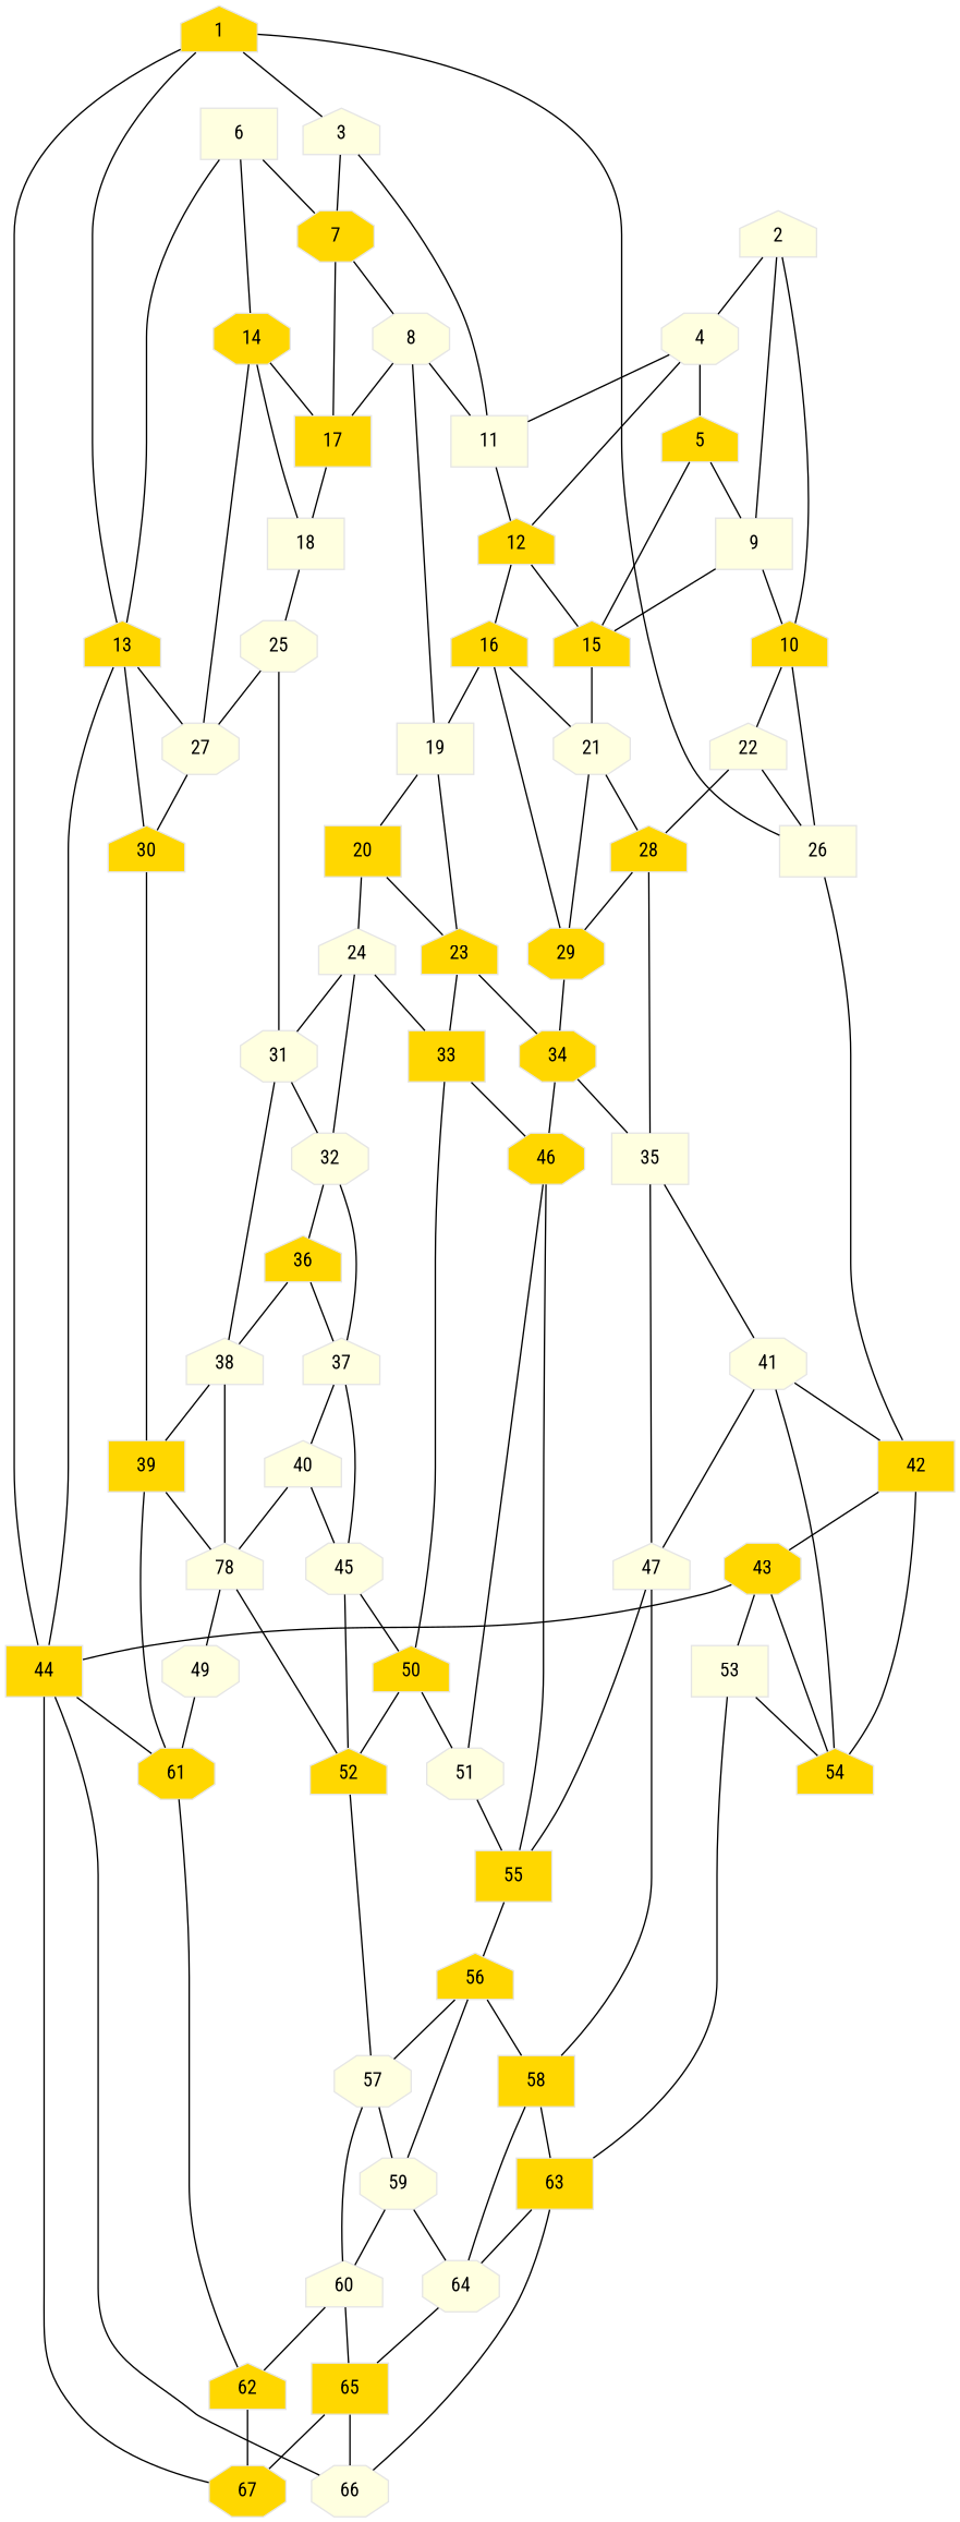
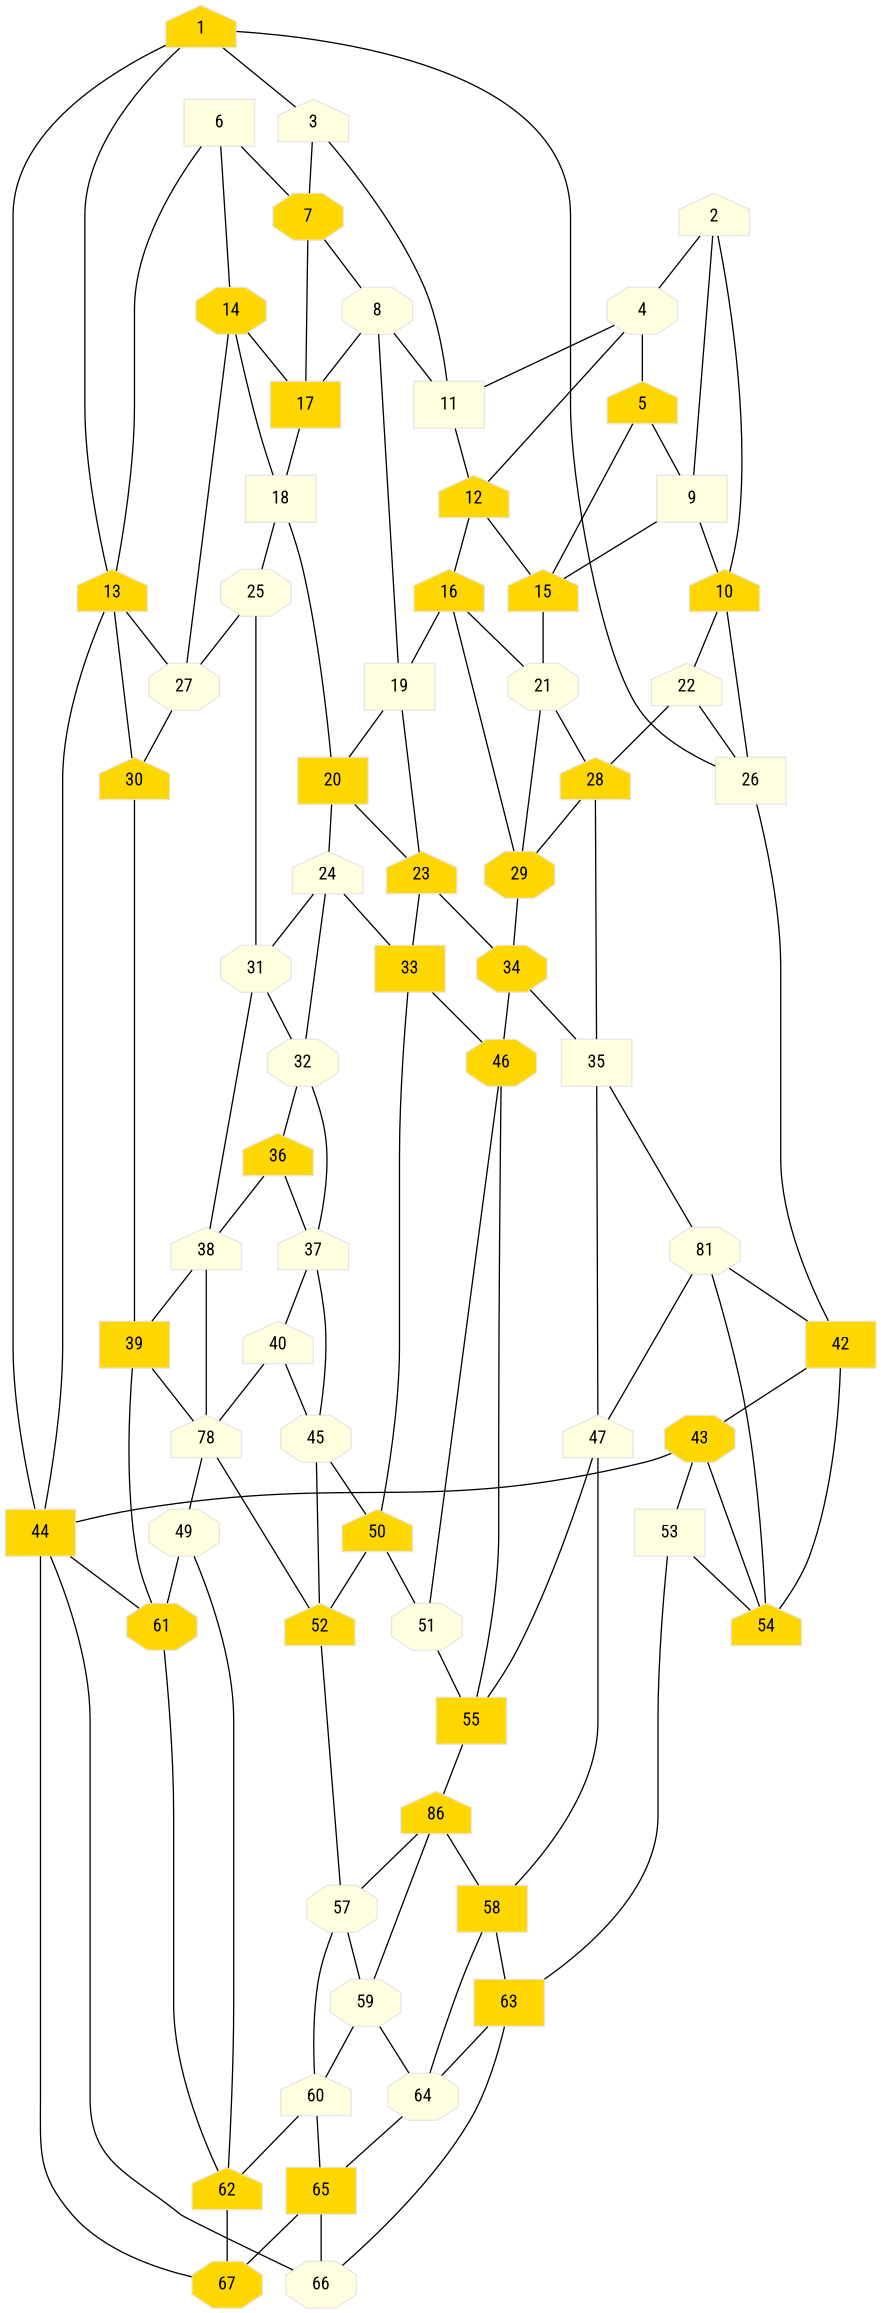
  graph {
    fontname="Roboto Condensed"
    node [color=gray90 fillcolor=gold fontname="Roboto Condensed" shape=house style=filled]
    edge [fontname="Roboto Condensed" weight=1.0]
    3 [fillcolor=lightyellow]
    1
    13
    26 [fillcolor=lightyellow shape=box]
    44 [shape=box]
    7 [shape=octagon]
    11 [fillcolor=lightyellow shape=box]
    27 [fillcolor=lightyellow shape=octagon]
    30
    42 [shape=box]
    61 [shape=octagon]
    66 [fillcolor=lightyellow shape=octagon]
    67 [shape=octagon]
    2 [fillcolor=lightyellow]
    4 [fillcolor=lightyellow shape=octagon]
    9 [fillcolor=lightyellow shape=box]
    10
    5
    12
    15
    22 [fillcolor=lightyellow]
    8 [fillcolor=lightyellow shape=octagon]
    17 [shape=box]
    16
    21 [fillcolor=lightyellow shape=octagon]
    6 [fillcolor=lightyellow shape=box]
    14 [shape=octagon]
    18 [fillcolor=lightyellow shape=box]
    19 [fillcolor=lightyellow shape=box]
    20 [shape=box]
    23
    28
    29 [shape=octagon]
    39 [shape=box]
    25 [fillcolor=lightyellow shape=octagon]
    34 [shape=octagon]
    24 [fillcolor=lightyellow]
    31 [fillcolor=lightyellow shape=octagon]
    33 [shape=box]
    32 [fillcolor=lightyellow shape=octagon]
    35 [fillcolor=lightyellow shape=box]
    46 [shape=octagon]
    50
    38 [fillcolor=lightyellow]
    36
    37 [fillcolor=lightyellow]
    54
    43 [shape=octagon]
-   41 [fillcolor=lightyellow shape=octagon]
+   41 [fillcolor=lightyellow shape=octagon label=81]
    47 [fillcolor=lightyellow]
    n51 [fillcolor=lightyellow label=78]
    40 [fillcolor=lightyellow]
    45 [fillcolor=lightyellow shape=octagon]
    51 [fillcolor=lightyellow shape=octagon]
    55 [shape=box]
    52
    58 [shape=box]
    49 [fillcolor=lightyellow shape=octagon]
    62
    53 [fillcolor=lightyellow shape=box]
    63 [shape=box]
    57 [fillcolor=lightyellow shape=octagon]
-   56
+   56 [label=86]
    64 [fillcolor=lightyellow shape=octagon]
    59 [fillcolor=lightyellow shape=octagon]
    60 [fillcolor=lightyellow]
    65 [shape=box]
    3 -- 7
    3 -- 11
    1 -- 3
    1 -- 13
    1 -- 26
    1 -- 44
    13 -- 44
    13 -- 27
    13 -- 30
    26 -- 42
    44 -- 61
    44 -- 66
    44 -- 67
    7 -- 8
    7 -- 17
    11 -- 12
    27 -- 30
    30 -- 39
    42 -- 54
    42 -- 43
    61 -- 62
    2 -- 4
    2 -- 9
    2 -- 10
    4 -- 11
    4 -- 5
    4 -- 12
    9 -- 10
    9 -- 15
    10 -- 26
    10 -- 22
    5 -- 9
    5 -- 15
    12 -- 15
    12 -- 16
    15 -- 21
    22 -- 26
    22 -- 28
    8 -- 11
    8 -- 17
    8 -- 19
    17 -- 18
    16 -- 21
    16 -- 19
    16 -- 29
    21 -- 28
    21 -- 29
    6 -- 13
    6 -- 7
    6 -- 14
    14 -- 27
    14 -- 17
    14 -- 18
+   18 -- 20
    18 -- 25
    19 -- 20
    19 -- 23
    20 -- 23
    20 -- 24
    23 -- 34
    23 -- 33
    28 -- 29
    28 -- 35
    29 -- 34
    39 -- 61
    39 -- n51
    25 -- 27
    25 -- 31
    34 -- 35
    34 -- 46
    24 -- 31
    24 -- 33
    24 -- 32
    31 -- 32
    31 -- 38
    33 -- 46
    33 -- 50
    32 -- 36
    32 -- 37
    35 -- 41
    35 -- 47
    46 -- 51
    46 -- 55
    50 -- 51
    50 -- 52
    38 -- 39
    38 -- n51
    36 -- 38
    36 -- 37
    37 -- 40
    37 -- 45
    43 -- 44
    43 -- 54
    43 -- 53
    41 -- 42
    41 -- 54
    41 -- 47
    47 -- 55
    47 -- 58
    n51 -- 52
    n51 -- 49
    40 -- n51
    40 -- 45
    45 -- 50
    45 -- 52
    51 -- 55
    55 -- 56
    52 -- 57
    58 -- 63
    58 -- 64
    49 -- 61
+   49 -- 62
    62 -- 67
    53 -- 54
    53 -- 63
    63 -- 66
    63 -- 64
    57 -- 59
    57 -- 60
    56 -- 58
    56 -- 57
    56 -- 59
    64 -- 65
    59 -- 64
    59 -- 60
    60 -- 62
    60 -- 65
    65 -- 66
    65 -- 67
  }
